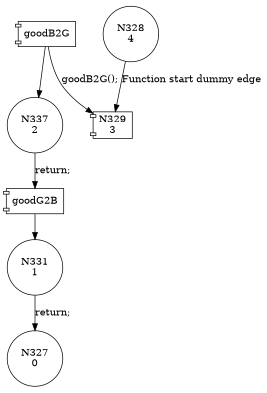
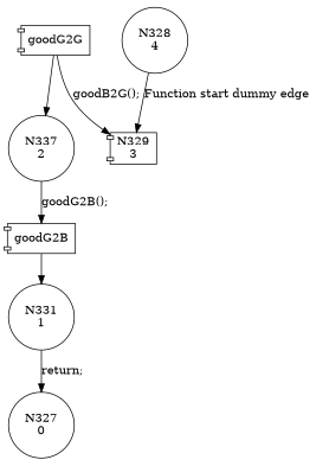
  digraph {
    fontname="DejaVu Serif"
    node [fontname="DejaVu Serif" shape=circle]
    edge [fontname="DejaVu Serif"]
    n1 [label="N329\n3" shape=component]
-   n2 [label=goodB2G shape=component]
+   n2 [label=goodG2G shape=component]
    n3 [label="N337\n2"]
    n4 [label=goodG2B shape=component]
    n5 [label="N331\n1"]
    n6 [label="N327\n0"]
    n7 [label="N328\n4"]
    n2 -> n1 [label="goodB2G();"]
    n2 -> n3
-   n3 -> n4 [label="return;"]
+   n3 -> n4 [label="goodG2B();"]
    n4 -> n5
    n5 -> n6 [label="return;"]
    n7 -> n1 [label="Function start dummy edge"]
  }
